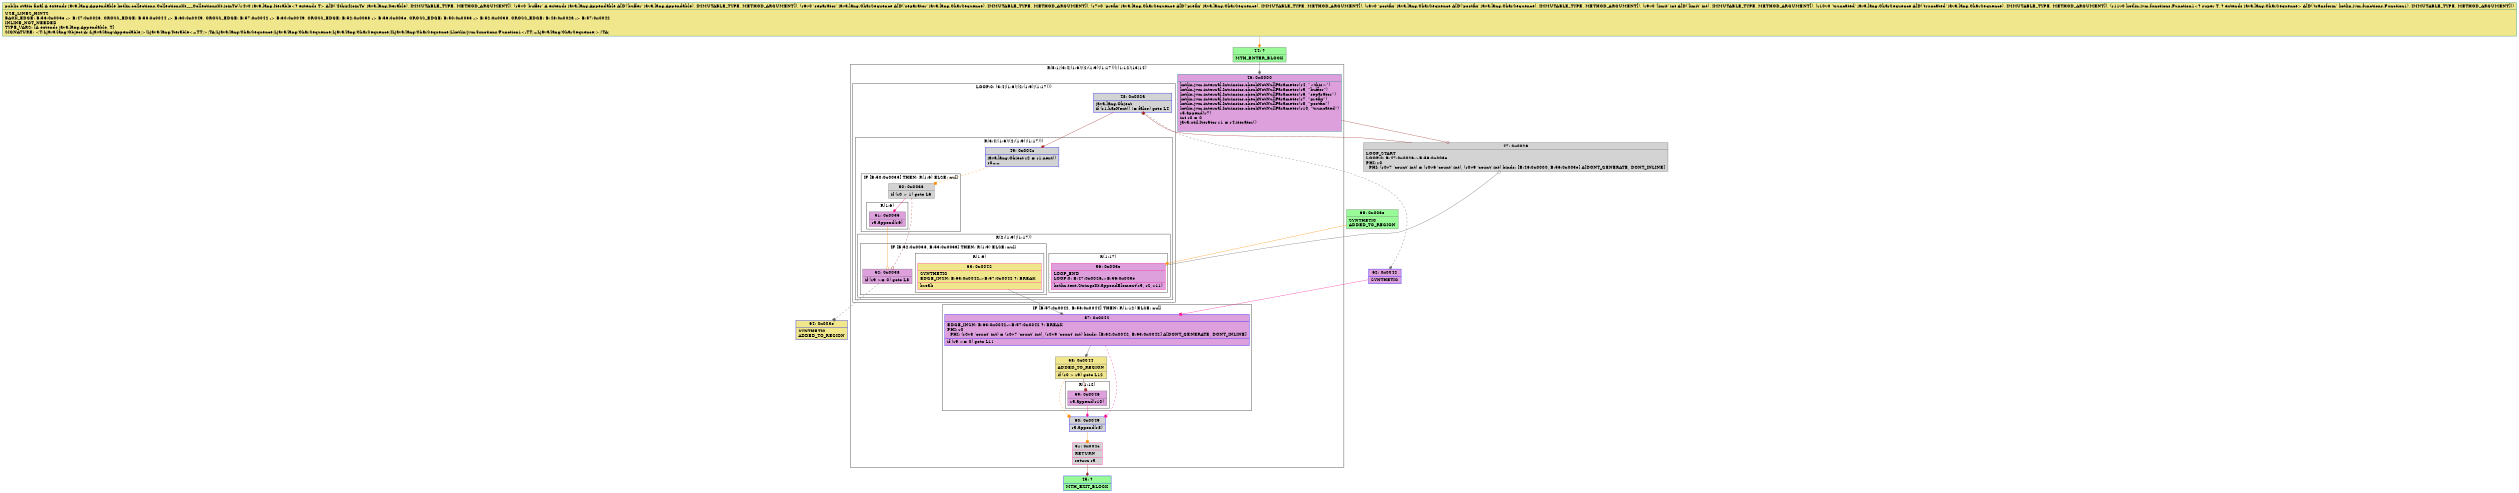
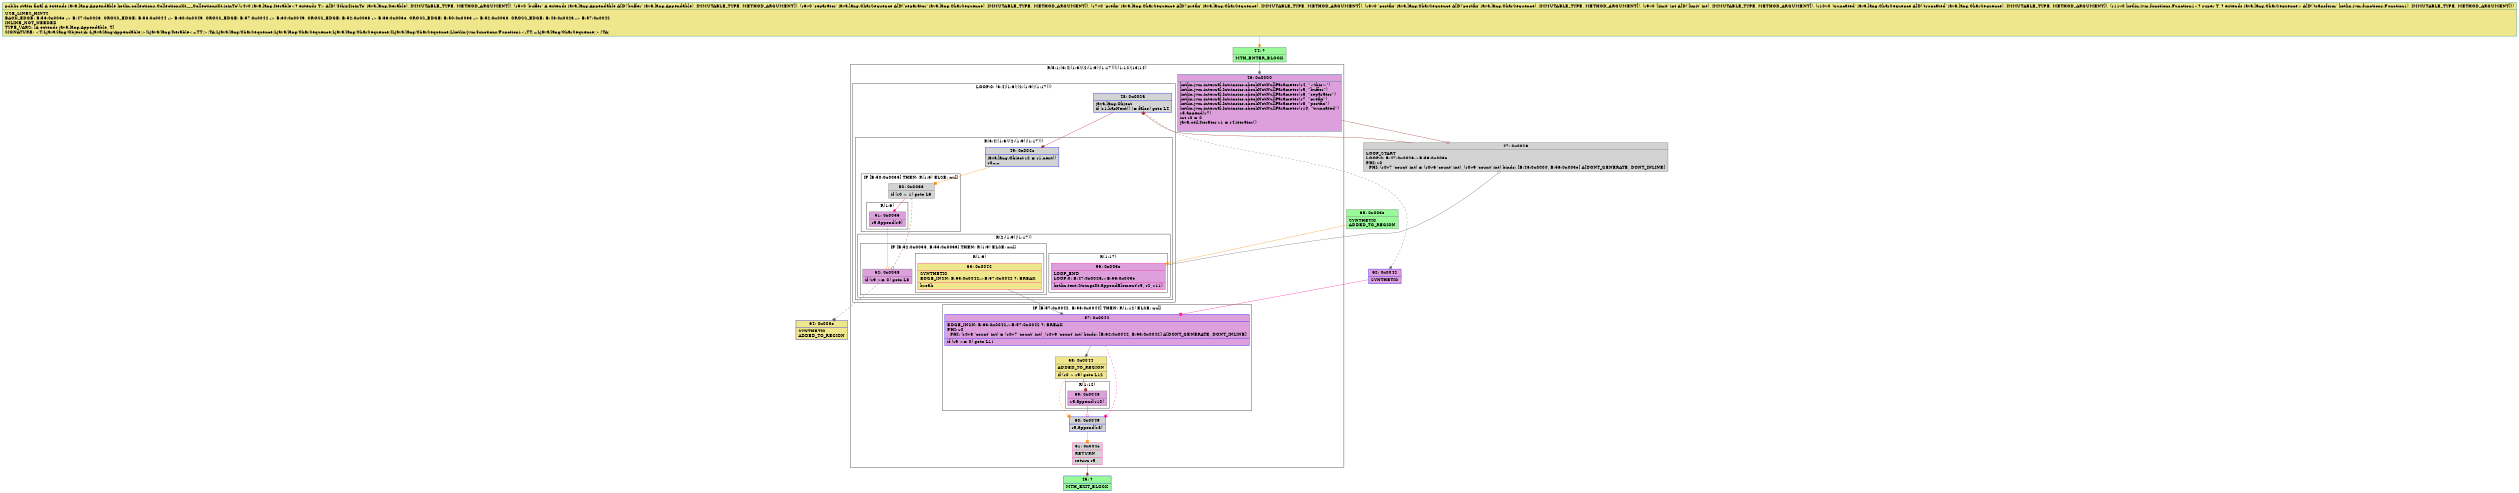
  digraph {
    node [color=gray40 fillcolor=plum shape=record style=filled]
    edge [arrowhead=diamond color=darkorange]
    n1 [label="{51\:\ 0x0035|r5.append(r6)\l}"]
    n2 [fillcolor=lightgrey label="{50\:\ 0x0033|if (r0 \> 1) goto L6\l}"]
    n3 [color=deeppink fillcolor=khaki label="{63\:\ 0x0042|SYNTHETIC\lEDGE_INSN: B:63:0x0042\-\>B:57:0x0042 ?: BREAK  \l|break\l}"]
    n4 [label="{52\:\ 0x0038|if (r9 \>= 0) goto L8\l}"]
    n5 [color=deeppink label="{56\:\ 0x003e|LOOP_END\lLOOP:0: B:47:0x0026\-\>B:56:0x003e\l|kotlin.text.StringsKt.appendElement(r5, r2, r11)\l}"]
    n6 [color=blue fillcolor=lightgrey label="{49\:\ 0x002c|java.lang.Object r2 = r1.next()\lr0++\l}"]
    n7 [color=blue fillcolor=lightgrey label="{48\:\ 0x002a|java.lang.Object \lif (r1.hasNext() != false) goto L4\l}"]
    n8 [label="{59\:\ 0x0046|r5.append(r10)\l}"]
    n9 [color=blue label="{57\:\ 0x0042|EDGE_INSN: B:63:0x0042\-\>B:57:0x0042 ?: BREAK  \lPHI: r0 \l  PHI: (r0v8 'count' int) = (r0v7 'count' int), (r0v9 'count' int) binds: [B:62:0x0042, B:63:0x0042] A[DONT_GENERATE, DONT_INLINE]\l|if (r9 \>= 0) goto L11\l}"]
    n10 [fillcolor=khaki label="{58\:\ 0x0044|ADDED_TO_REGION\l|if (r0 \> r9) goto L12\l}"]
    n11 [color=teal label="{46\:\ 0x0000|kotlin.jvm.internal.Intrinsics.checkNotNullParameter(r4, \"\<this\>\")\lkotlin.jvm.internal.Intrinsics.checkNotNullParameter(r5, \"buffer\")\lkotlin.jvm.internal.Intrinsics.checkNotNullParameter(r6, \"separator\")\lkotlin.jvm.internal.Intrinsics.checkNotNullParameter(r7, \"prefix\")\lkotlin.jvm.internal.Intrinsics.checkNotNullParameter(r8, \"postfix\")\lkotlin.jvm.internal.Intrinsics.checkNotNullParameter(r10, \"truncated\")\lr5.append(r7)\lint r0 = 0\ljava.util.Iterator r1 = r4.iterator()\l\l}"]
    n12 [color=blue fillcolor=lightgrey label="{60\:\ 0x0049|r5.append(r8)\l}"]
    n13 [color=deeppink fillcolor=lightgrey label="{61\:\ 0x004c|RETURN\l|return r5\l}"]
    n14 [color=blue fillcolor=khaki label="{64\:\ 0x003e|SYNTHETIC\lADDED_TO_REGION\l}"]
    n15 [fillcolor=lightgrey label="{47\:\ 0x0026|LOOP_START\lLOOP:0: B:47:0x0026\-\>B:56:0x003e\lPHI: r0 \l  PHI: (r0v7 'count' int) = (r0v6 'count' int), (r0v9 'count' int) binds: [B:46:0x0000, B:56:0x003e] A[DONT_GENERATE, DONT_INLINE]\l}"]
    n16 [color=blue label="{62\:\ 0x0042|SYNTHETIC\l}"]
    n17 [color=blue fillcolor=palegreen label="{45\:\ ?|MTH_EXIT_BLOCK\l}"]
    n18 [fillcolor=palegreen label="{65\:\ 0x003e|SYNTHETIC\lADDED_TO_REGION\l}"]
    n19 [fillcolor=palegreen label="{44\:\ ?|MTH_ENTER_BLOCK\l}"]
    n20 [color=teal fillcolor=khaki label="{public static final A extends java.lang.Appendable kotlin.collections.CollectionsKt___CollectionsKt.joinTo((r4v0 java.lang.Iterable\<? extends T\> A[D('$this$joinTo' java.lang.Iterable), IMMUTABLE_TYPE, METHOD_ARGUMENT]), (r5v0 'buffer' A extends java.lang.Appendable A[D('buffer' java.lang.Appendable), IMMUTABLE_TYPE, METHOD_ARGUMENT]), (r6v0 'separator' java.lang.CharSequence A[D('separator' java.lang.CharSequence), IMMUTABLE_TYPE, METHOD_ARGUMENT]), (r7v0 'prefix' java.lang.CharSequence A[D('prefix' java.lang.CharSequence), IMMUTABLE_TYPE, METHOD_ARGUMENT]), (r8v0 'postfix' java.lang.CharSequence A[D('postfix' java.lang.CharSequence), IMMUTABLE_TYPE, METHOD_ARGUMENT]), (r9v0 'limit' int A[D('limit' int), IMMUTABLE_TYPE, METHOD_ARGUMENT]), (r10v0 'truncated' java.lang.CharSequence A[D('truncated' java.lang.CharSequence), IMMUTABLE_TYPE, METHOD_ARGUMENT]), (r11v0 kotlin.jvm.functions.Function1\<? super T, ? extends java.lang.CharSequence\> A[D('transform' kotlin.jvm.functions.Function1), IMMUTABLE_TYPE, METHOD_ARGUMENT]))  | USE_LINES_HINTS\lBACK_EDGE: B:56:0x003e \-\> B:47:0x0026, CROSS_EDGE: B:58:0x0044 \-\> B:60:0x0049, CROSS_EDGE: B:57:0x0042 \-\> B:60:0x0049, CROSS_EDGE: B:52:0x0038 \-\> B:56:0x003e, CROSS_EDGE: B:50:0x0033 \-\> B:52:0x0038, CROSS_EDGE: B:48:0x002a \-\> B:57:0x0042\lINLINE_NOT_NEEDED\lTYPE_VARS: [A extends java.lang.Appendable, T]\lSIGNATURE: \<T:Ljava\/lang\/Object;A::Ljava\/lang\/Appendable;\>(Ljava\/lang\/Iterable\<+TT;\>;TA;Ljava\/lang\/CharSequence;Ljava\/lang\/CharSequence;Ljava\/lang\/CharSequence;ILjava\/lang\/CharSequence;Lkotlin\/jvm\/functions\/Function1\<\-TT;+Ljava\/lang\/CharSequence;\>;)TA;\l}"]
    subgraph cluster_1 {
      label="R(5:1|(3:4|(1:6)|(2:(1:9)|(1:17)))|(1:12)|13|14)"
      n11
      n12
      n13
      subgraph cluster_2 {
        label="LOOP:0: (3:4|(1:6)|(2:(1:9)|(1:17)))"
        n7
        subgraph cluster_3 {
          label="R(3:4|(1:6)|(2:(1:9)|(1:17)))"
          n6
          subgraph cluster_4 {
            label="IF [B:50:0x0033] THEN: R(1:6) ELSE: null"
            n2
            subgraph cluster_5 {
              label="R(1:6)"
              n1
            }
          }
          subgraph cluster_6 {
            label="R(2:(1:9)|(1:17))"
            subgraph cluster_7 {
              label="IF [B:52:0x0038, B:53:0x003a] THEN: R(1:9) ELSE: null"
              n4
              subgraph cluster_8 {
                label="R(1:9)"
                n3
              }
            }
            subgraph cluster_9 {
              label="R(1:17)"
              n5
            }
          }
        }
      }
      subgraph cluster_10 {
        label="IF [B:57:0x0042, B:58:0x0044] THEN: R(1:12) ELSE: null"
        n9
        n10
        subgraph cluster_11 {
          label="R(1:12)"
          n8
        }
      }
    }
    n1 -> n4 [arrowhead=odot]
    n2 -> n1 [color=deeppink]
    n2 -> n4 [arrowhead=odot color=brown style=dashed]
    n3 -> n9 [color=gray40]
    n4 -> n14 [arrowhead=box color=gray40 style=dashed]
    n5 -> n15 [arrowhead=odot color=gray40]
-   n6 -> n2 [arrowhead=box style=dashed]
+   n6 -> n2 [arrowhead=box]
    n7 -> n6 [color=brown]
    n7 -> n16 [color=gray40 style=dashed]
-   n8 -> n12 [color=deeppink]
+   n8 -> n12 [arrowhead=odot color=deeppink]
    n9 -> n10 [color=gray40]
    n9 -> n12 [arrowhead=box color=deeppink style=dashed]
    n10 -> n8 [arrowhead=box color=brown]
    n10 -> n12 [arrowhead=box style=dashed]
    n11 -> n15 [arrowhead=odot color=brown]
    n12 -> n13 [arrowhead=box]
    n13 -> n17 [color=brown]
    n15 -> n7 [arrowhead=box color=brown]
    n16 -> n9 [arrowhead=box color=deeppink]
    n18 -> n5
    n19 -> n11 [color=gray40]
    n20 -> n19
  }
